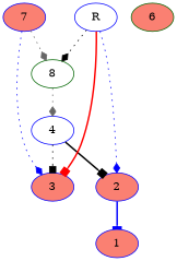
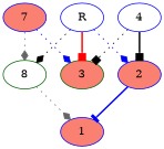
  digraph {
    node [color=blue fillcolor=salmon style=filled]
    edge [arrowhead=diamond color=blue style=dotted]
    2
    1
    4 [fillcolor=white]
-   3
-   6 [color=darkgreen]
+   3 [color=darkgreen]
    7
    8 [color=darkgreen fillcolor=white]
    R [fillcolor=white]
    2 -> 1 [arrowhead=tee style=bold]
    4 -> 2 [arrowhead=box color=black style=bold]
    4 -> 3 [arrowhead=box color=black]
    7 -> 3
    7 -> 8 [color=gray40]
-   8 -> 4 [color=gray40]
+   8 -> 1 [color=gray40]
    R -> 2
    R -> 3 [arrowhead=box color=red style=bold]
    R -> 8 [color=black]
  }
